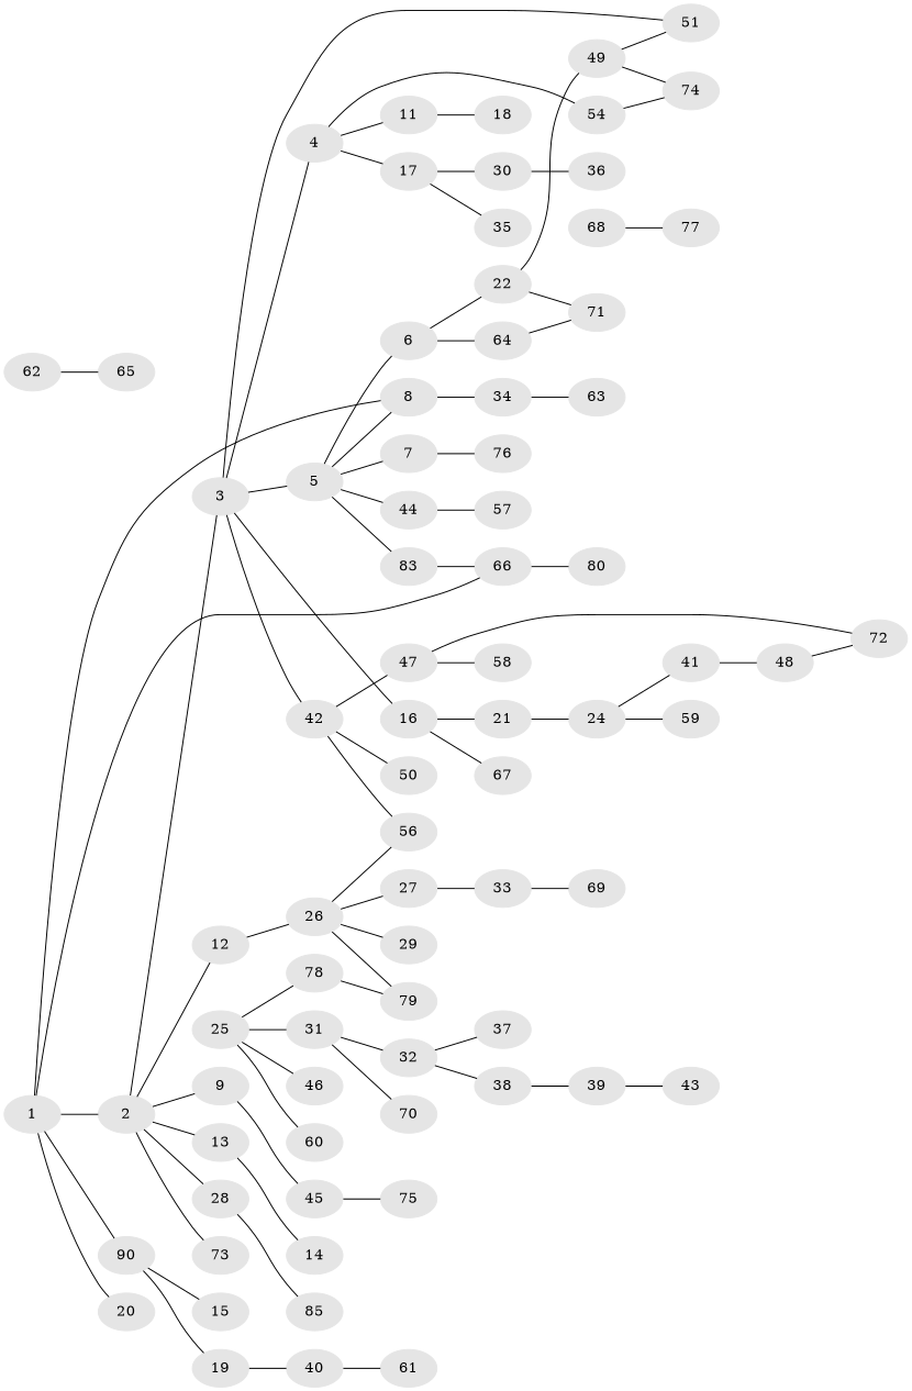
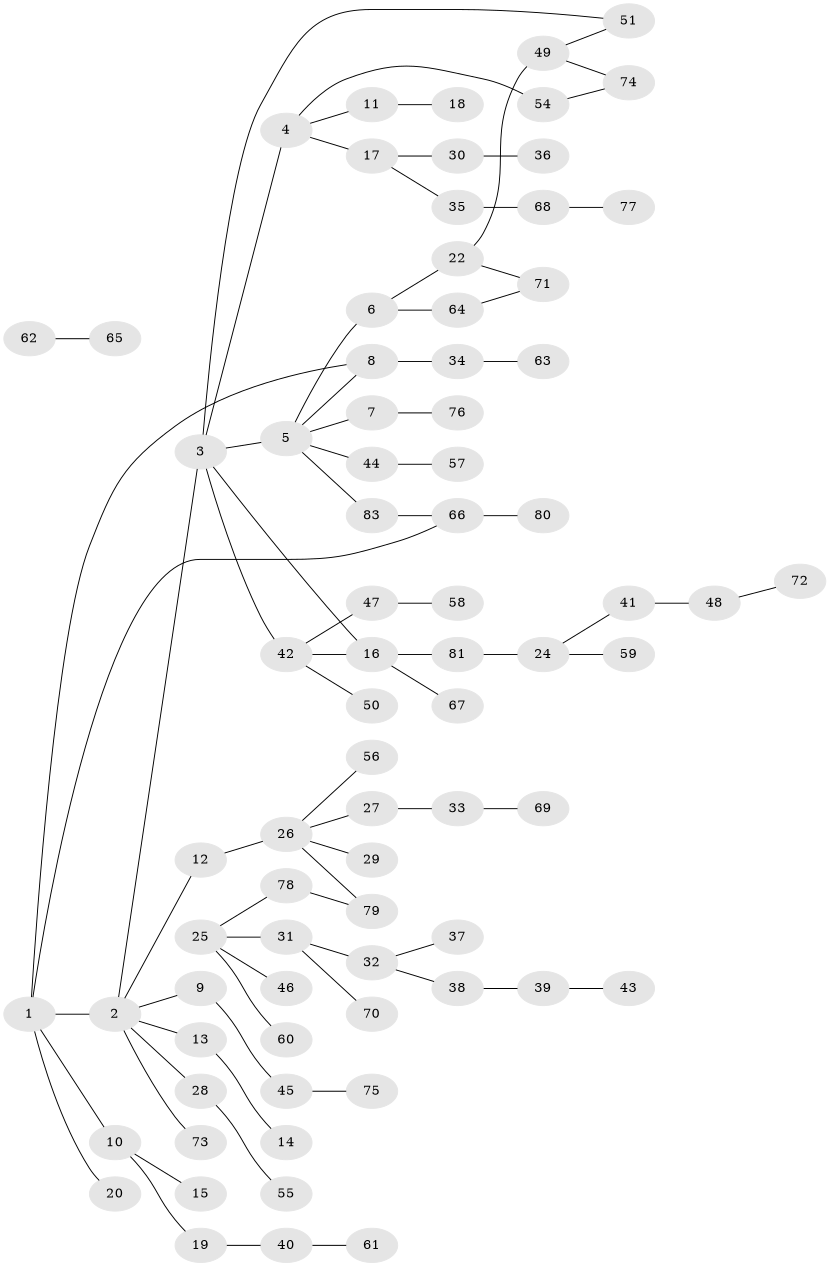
  graph {
    rankdir=LR
    node [color=gray90 style=filled]
    1
    2
    8
-   10 [label=90]
+   10
    20
    66
    3
    9
    12
    13
    28
    73
    34
    15
    19
    80
    51
    4
    5
    16
    42
    45
    26
    14
-   55 [label=85]
+   55
    11
    17
    54
    6
    7
    44
    n32 [label=83]
-   21
+   21 [label=81]
    67
    56
    47
    50
    18
    30
    35
    74
    22
    64
    76
    57
    49
    71
    63
    75
    40
    27
    29
    79
    24
    36
    61
    41
    59
    25
    31
    46
    60
    78
    48
    32
    70
    33
    69
    62
    65
    68
    37
    38
    39
    77
    43
    72
    58
    1 -- 2
    1 -- 8
    1 -- 10
    1 -- 20
    1 -- 66
    2 -- 3
    2 -- 9
    2 -- 12
    2 -- 13
    2 -- 28
    2 -- 73
    8 -- 34
    10 -- 15
    10 -- 19
    66 -- 80
    3 -- 51
    3 -- 4
    3 -- 5
    3 -- 16
    3 -- 42
    9 -- 45
    12 -- 26
    13 -- 14
    28 -- 55
    34 -- 63
    19 -- 40
    4 -- 11
    4 -- 17
    4 -- 54
    5 -- 8
    5 -- 6
    5 -- 7
    5 -- 44
    5 -- n32
    16 -- 21
    16 -- 67
-   42 -- 56
+   42 -- 16
    42 -- 47
    42 -- 50
    45 -- 75
    26 -- 56
    26 -- 27
    26 -- 29
    26 -- 79
    11 -- 18
    17 -- 30
    17 -- 35
    54 -- 74
    6 -- 22
    6 -- 64
    7 -- 76
    44 -- 57
    n32 -- 66
    21 -- 24
-   47 -- 72
    47 -- 58
    30 -- 36
+   35 -- 68
    22 -- 49
    22 -- 71
    64 -- 71
    49 -- 51
    49 -- 74
    40 -- 61
    27 -- 33
    24 -- 41
    24 -- 59
    41 -- 48
    25 -- 31
    25 -- 46
    25 -- 60
    25 -- 78
    31 -- 32
    31 -- 70
    78 -- 79
    48 -- 72
    32 -- 37
    32 -- 38
    33 -- 69
    62 -- 65
    68 -- 77
    38 -- 39
    39 -- 43
  }
